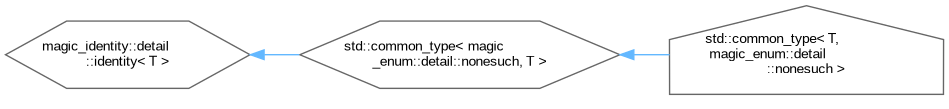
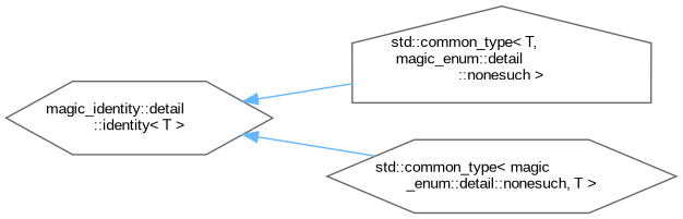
  digraph {
    fontname="Liberation Sans"
    rankdir=LR
    node [color=grey40 fillcolor=white fontname="Liberation Sans" fontsize=10 shape=hexagon style=filled]
    edge [color=steelblue1 dir=back fontname="Liberation Sans" fontsize=10 labelfontname=Helvetica labelfontsize=10 style=solid]
    n1 [height=0.2 label="magic_identity::detail\l::identity\< T \>" width=0.4]
    n2 [height=0.2 label="std::common_type\< T,\l magic_enum::detail\l::nonesuch \>" shape=house width=0.4]
    n3 [height=0.2 label="std::common_type\< magic\l_enum::detail::nonesuch, T \>" width=0.4]
-   n3 -> n2
+   n1 -> n2
    n1 -> n3
  }
